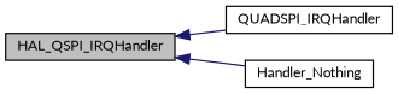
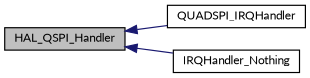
  digraph {
    fontname=Lato
    rankdir=LR
    node [color=black fillcolor=white fontname=Lato fontsize=10 shape=record style=filled]
    edge [color=midnightblue dir=back fontname=Lato fontsize=10 labelfontname=Helvetica labelfontsize=10 style=solid]
-   n1 [fillcolor=grey75 fontcolor=black height=0.2 label=HAL_QSPI_IRQHandler width=0.4]
+   n1 [fillcolor=grey75 fontcolor=black height=0.2 label=HAL_QSPI_Handler width=0.4]
    n2 [height=0.2 label=QUADSPI_IRQHandler width=0.4]
-   n3 [height=0.2 label=Handler_Nothing width=0.4]
+   n3 [height=0.2 label=IRQHandler_Nothing width=0.4]
    n1 -> n2
    n1 -> n3
  }
